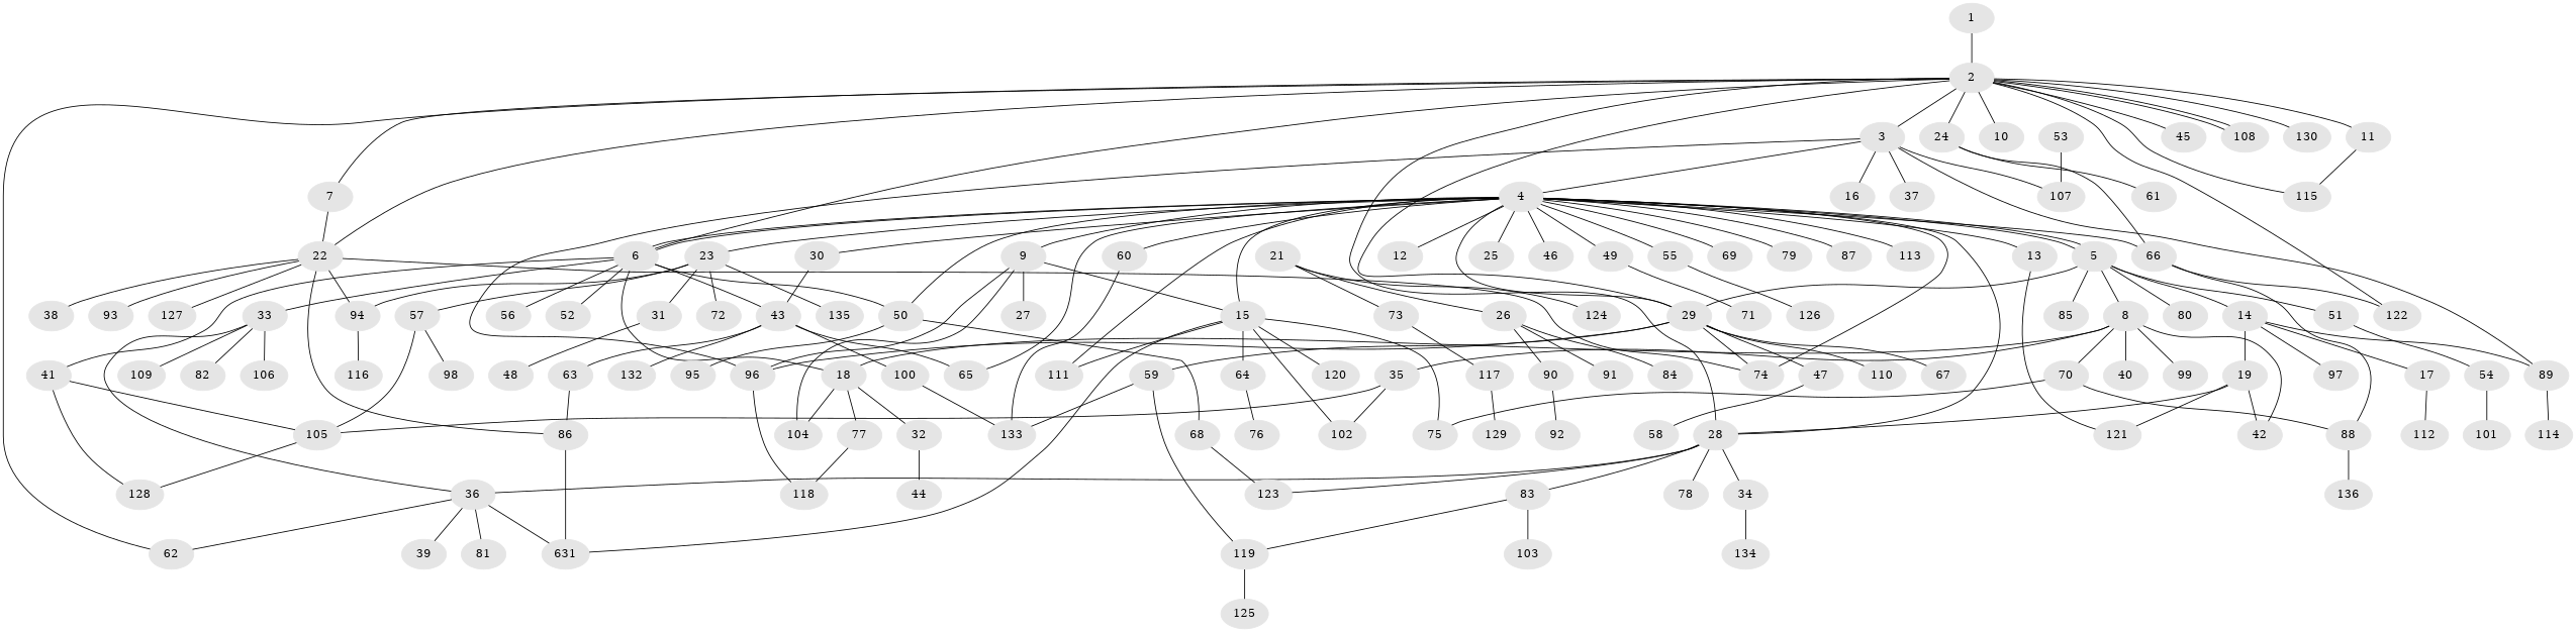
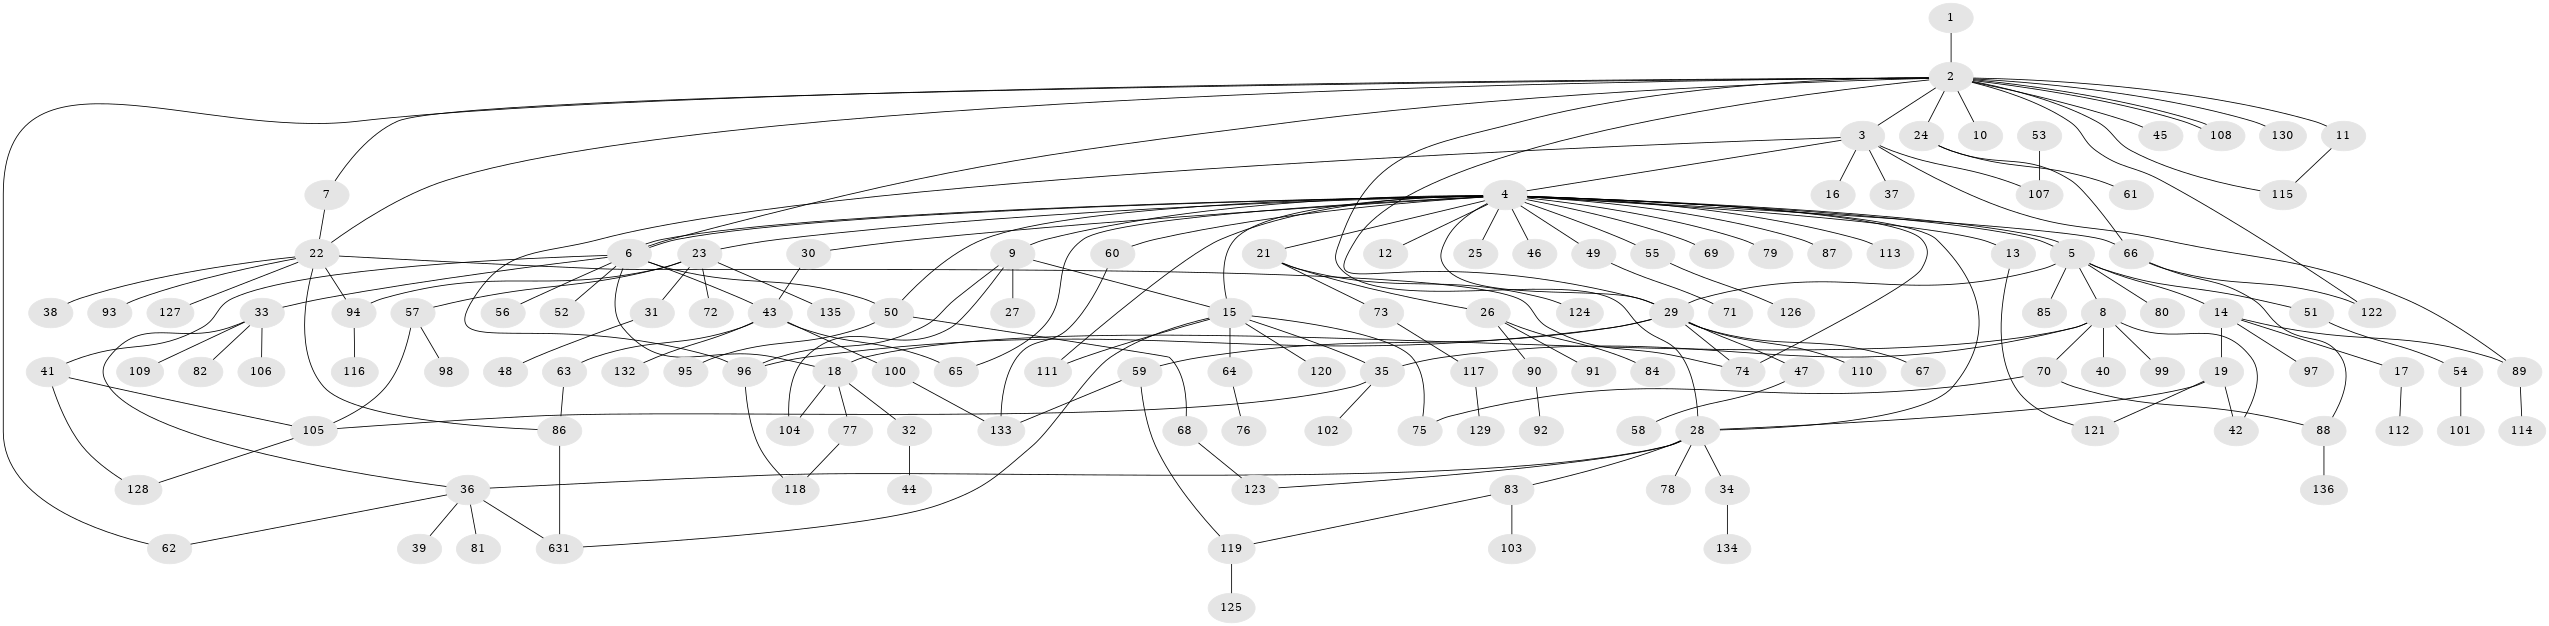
  graph {
    node [color=gray90 style=filled]
    1
    2
    3
    6
    7
    10
    11
    22
    24
    28
    29
    45
    62
    108
    115
    122
    130
    4
    16
    37
    89
    96
    107
    50
    18
    33
    41
    43
    52
    56
    74
    38
    86
    93
    94
    127
    66
    61
    34
    36
    78
    83
    123
    47
    59
    67
    110
    53
    5
    9
    12
    13
    15
    21
    23
    25
    30
    46
    49
    55
    60
    65
    69
    79
    87
    111
    113
    114
    118
    8
    14
    51
    80
    85
    27
    104
    121
    35
    64
    75
    120
    n82 [label=631]
    26
    73
    124
    31
    57
    72
    135
    71
    68
    95
    126
    133
    88
    40
    42
    70
    99
    17
    19
    97
    54
    32
    77
    82
    106
    109
    105
    128
    63
    100
    132
    102
    112
    76
    44
    84
    90
    91
    117
    116
    48
    98
    92
    134
    39
    81
    119
    103
    58
    101
    125
    136
    129
    1 -- 2
    2 -- 3
    2 -- 6
    2 -- 7
    2 -- 10
    2 -- 11
    2 -- 22
    2 -- 24
    2 -- 28
    2 -- 29
    2 -- 45
    2 -- 62
    2 -- 108
    2 -- 108
    2 -- 115
    2 -- 122
    2 -- 130
    3 -- 4
    3 -- 16
    3 -- 37
    3 -- 89
    3 -- 96
    3 -- 107
    6 -- 50
    6 -- 18
    6 -- 33
    6 -- 41
    6 -- 43
    6 -- 52
    6 -- 56
    7 -- 22
    11 -- 115
    22 -- 74
    22 -- 38
    22 -- 86
    22 -- 93
    22 -- 94
    22 -- 127
    24 -- 66
    24 -- 61
    28 -- 34
    28 -- 36
    28 -- 78
    28 -- 83
    28 -- 123
    29 -- 96
    29 -- 74
    29 -- 47
    29 -- 59
    29 -- 67
    29 -- 110
    4 -- 6
    4 -- 6
    4 -- 28
    4 -- 29
    4 -- 50
    4 -- 74
    4 -- 66
    4 -- 5
    4 -- 5
    4 -- 9
    4 -- 12
    4 -- 13
    4 -- 15
+   4 -- 21
    4 -- 23
    4 -- 25
    4 -- 30
    4 -- 46
    4 -- 49
    4 -- 55
    4 -- 60
    4 -- 65
    4 -- 69
    4 -- 79
    4 -- 87
    4 -- 111
    4 -- 113
    89 -- 114
    96 -- 118
    50 -- 68
    50 -- 95
    18 -- 104
    18 -- 32
    18 -- 77
    33 -- 36
    33 -- 82
    33 -- 106
    33 -- 109
    41 -- 105
    41 -- 128
    43 -- 65
    43 -- 63
    43 -- 100
    43 -- 132
    86 -- n82
    94 -- 116
    66 -- 122
    66 -- 88
    34 -- 134
    36 -- 62
    36 -- n82
    36 -- 39
    36 -- 81
    83 -- 119
    83 -- 103
    47 -- 58
    59 -- 133
    59 -- 119
    53 -- 107
    5 -- 29
    5 -- 8
    5 -- 14
    5 -- 51
    5 -- 80
    5 -- 85
    9 -- 96
    9 -- 15
    9 -- 27
    9 -- 104
    13 -- 121
    15 -- 111
-   15 -- 102
+   15 -- 35
    15 -- 64
    15 -- 75
    15 -- 120
    15 -- n82
    21 -- 26
    21 -- 73
    21 -- 124
    23 -- 94
    23 -- 31
    23 -- 57
    23 -- 72
    23 -- 135
    30 -- 43
    49 -- 71
    55 -- 126
    60 -- 133
    8 -- 18
    8 -- 35
    8 -- 40
    8 -- 42
    8 -- 70
    8 -- 99
    14 -- 89
    14 -- 17
    14 -- 19
    14 -- 97
    51 -- 54
    35 -- 105
    35 -- 102
    64 -- 76
    26 -- 84
    26 -- 90
    26 -- 91
    73 -- 117
    31 -- 48
    57 -- 105
    57 -- 98
    68 -- 123
    88 -- 136
    70 -- 75
    70 -- 88
    17 -- 112
    19 -- 28
    19 -- 121
    19 -- 42
    54 -- 101
    32 -- 44
    77 -- 118
    105 -- 128
    63 -- 86
    100 -- 133
    90 -- 92
    117 -- 129
    119 -- 125
  }
